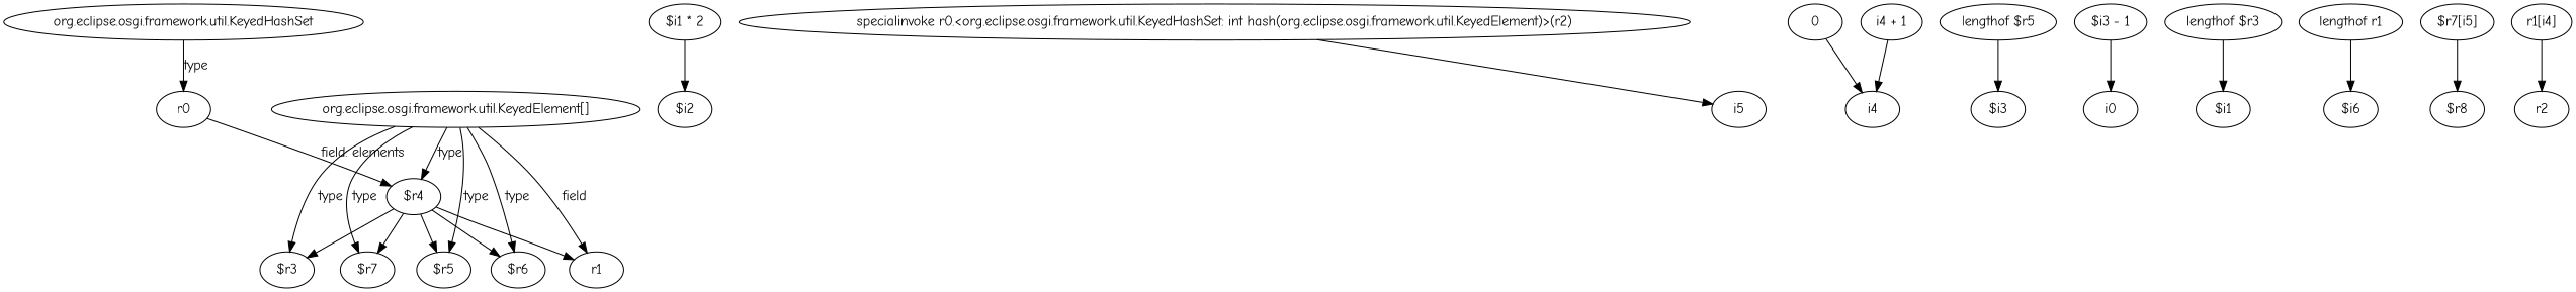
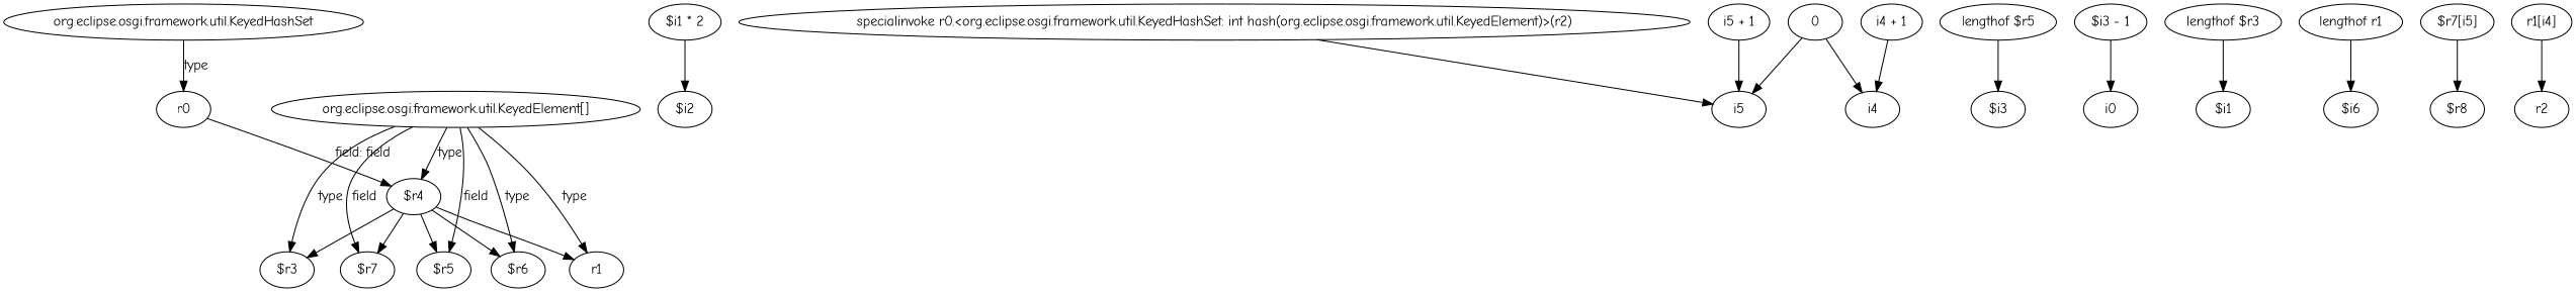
  digraph {
    fontname="Comic Neue"
    node [fontname="Comic Neue"]
    edge [fontname="Comic Neue"]
    n1 [label="$r4"]
    n2 [label=r1]
    n3 [label="$r6"]
    n4 [label="$r7"]
    n5 [label="$r5"]
    n6 [label="$r3"]
    n7 [label="org.eclipse.osgi.framework.util.KeyedElement[]"]
    n8 [label="$i1 * 2"]
    n9 [label="$i2"]
    n10 [label="specialinvoke r0.<org.eclipse.osgi.framework.util.KeyedHashSet: int hash(org.eclipse.osgi.framework.util.KeyedElement)>(r2)"]
    n11 [label=i5]
    n12 [label="lengthof $r5"]
    n13 [label="$i3"]
    n14 [label=r0]
    n15 [label="$i3 - 1"]
    n16 [label=i0]
    n17 [label="org.eclipse.osgi.framework.util.KeyedHashSet"]
    n18 [label="lengthof $r3"]
    n19 [label="$i1"]
    n20 [label=0]
    n21 [label=i4]
+   n22 [label="i5 + 1"]
    n23 [label="i4 + 1"]
    n24 [label="lengthof r1"]
    n25 [label="$i6"]
    n26 [label="$r7[i5]"]
    n27 [label="$r8"]
    n28 [label="r1[i4]"]
    n29 [label=r2]
    n1 -> n2
    n1 -> n3
    n1 -> n4
    n1 -> n5
    n1 -> n6
    n7 -> n1 [label=type]
-   n7 -> n2 [label=field]
+   n7 -> n2 [label=type]
    n7 -> n3 [label=type]
-   n7 -> n4 [label=type]
-   n7 -> n5 [label=type]
+   n7 -> n4 [label=field]
+   n7 -> n5 [label=field]
    n7 -> n6 [label=type]
    n8 -> n9
    n10 -> n11
    n12 -> n13
-   n14 -> n1 [label="field: elements"]
+   n14 -> n1 [label="field: field"]
    n15 -> n16
    n17 -> n14 [label=type]
    n18 -> n19
+   n20 -> n11
    n20 -> n21
+   n22 -> n11
    n23 -> n21
    n24 -> n25
    n26 -> n27
    n28 -> n29
  }
